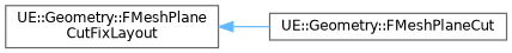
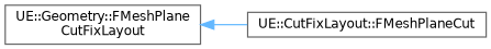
  digraph {
    rankdir=LR
    node [color=grey40 fillcolor=white fontname=Helvetica fontsize=10 shape=box style=filled]
    n1 [height=0.2 label="UE::Geometry::FMeshPlane\lCutFixLayout" width=0.4]
-   n2 [height=0.2 label="UE::Geometry::FMeshPlaneCut" width=0.4]
+   n2 [height=0.2 label="UE::CutFixLayout::FMeshPlaneCut" width=0.4]
    n1 -> n2 [color=steelblue1 dir=back fontname=Helvetica fontsize=10 labelfontname=Helvetica labelfontsize=10 style=solid]
  }
